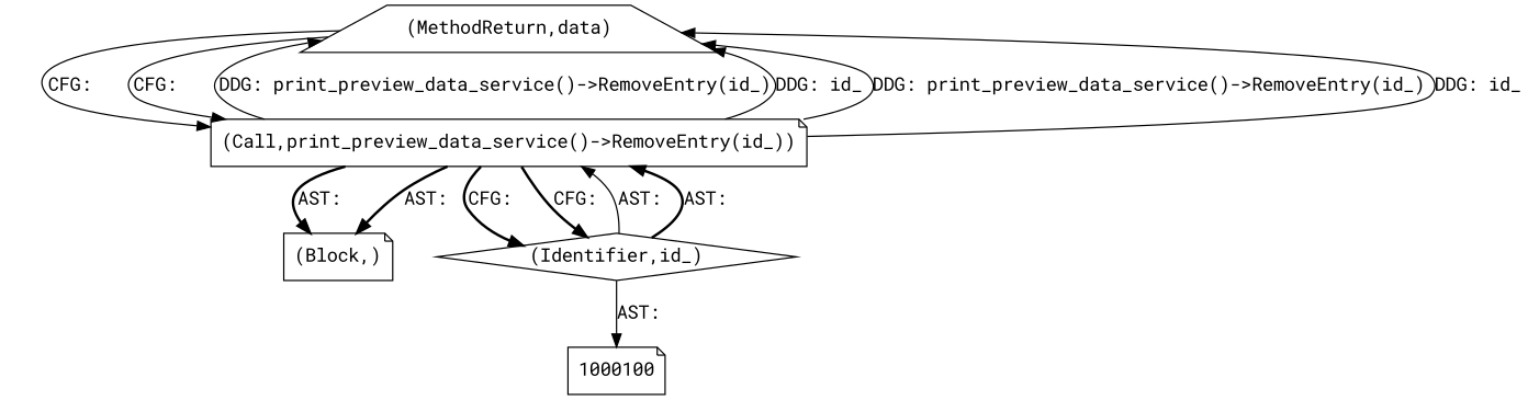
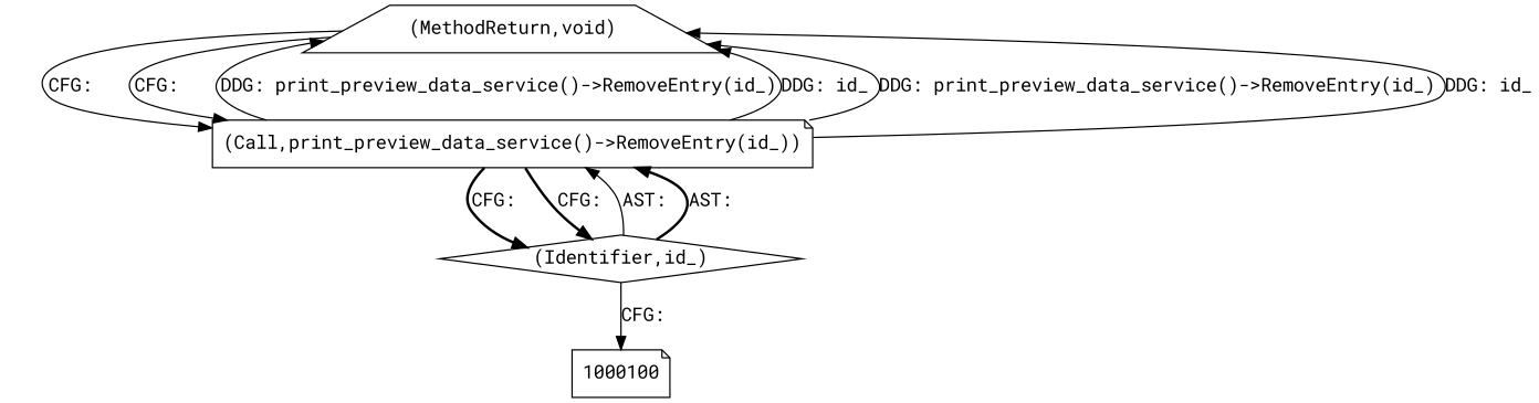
  digraph {
    fontname="Roboto Mono"
    node [fontname="Roboto Mono" shape=note]
    edge [fontname="Roboto Mono" style=solid]
-   n1 [label="(MethodReturn,data)" shape=trapezium]
+   n1 [label="(MethodReturn,void)" shape=trapezium]
    n2 [label="(Call,print_preview_data_service()->RemoveEntry(id_))"]
-   n3 [label="(Block,)"]
    n4 [label="(Identifier,id_)" shape=diamond]
    1000100
    n1 -> n2 [label="CFG: "]
    n1 -> n2 [label="CFG: "]
    n2 -> n1 [label="DDG: print_preview_data_service()->RemoveEntry(id_)"]
    n2 -> n1 [label="DDG: id_"]
    n2 -> n1 [label="DDG: print_preview_data_service()->RemoveEntry(id_)"]
    n2 -> n1 [label="DDG: id_"]
-   n2 -> n3 [label="AST: " style=bold]
-   n2 -> n3 [label="AST: " style=bold]
    n2 -> n4 [label="CFG: " style=bold]
    n2 -> n4 [label="CFG: " style=bold]
    n4 -> n2 [label="AST: "]
    n4 -> n2 [label="AST: " style=bold]
-   n4 -> 1000100 [label="AST: "]
+   n4 -> 1000100 [label="CFG: "]
  }
